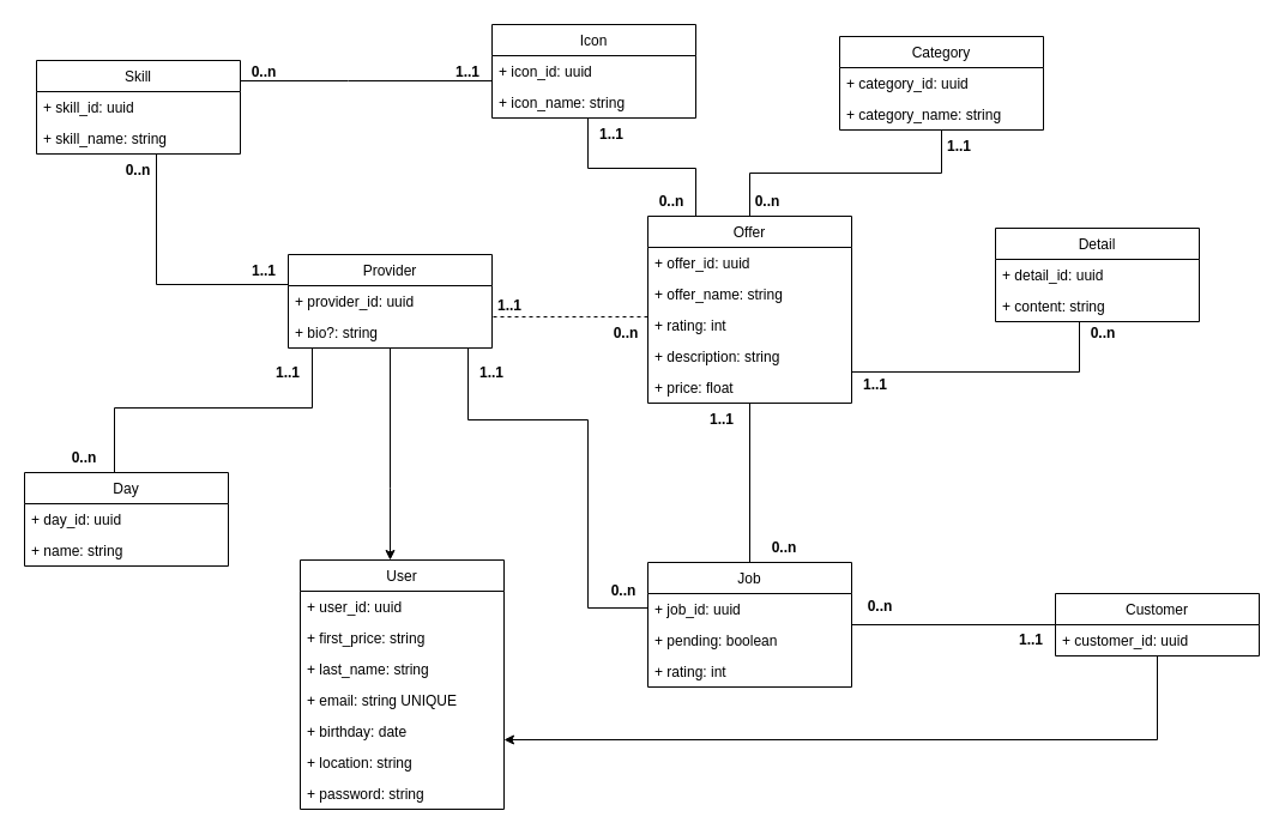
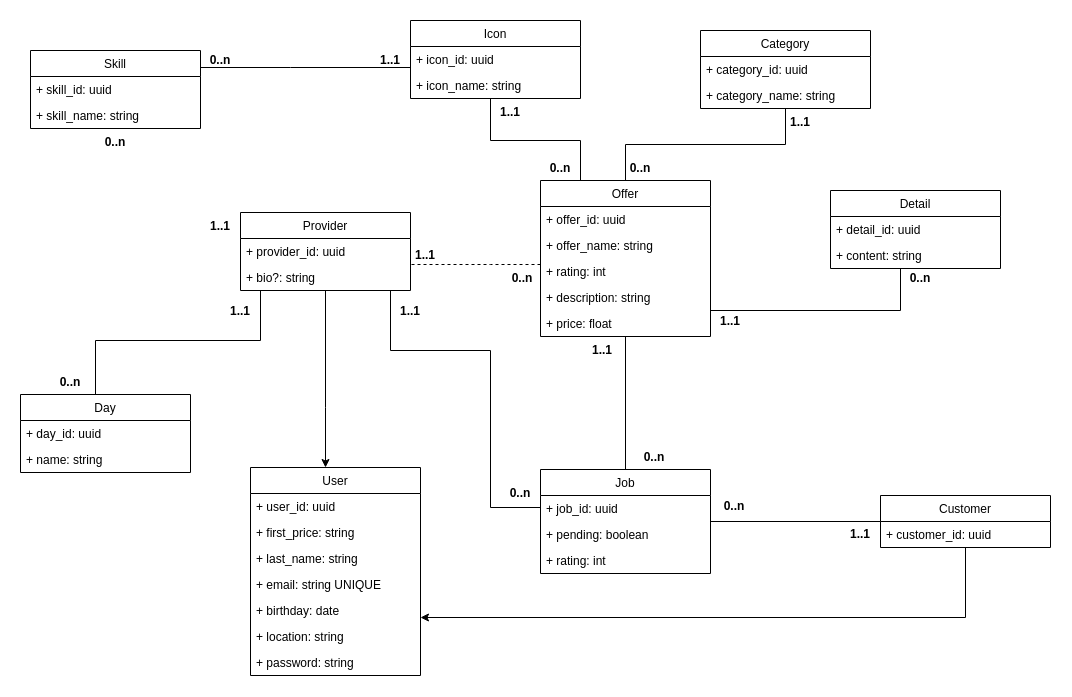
  <mxCell id="0" />
  <mxCell id="1" parent="0" />
  <mxCell id="2" style="edgeStyle=orthogonalEdgeStyle;rounded=0;orthogonalLoop=1;jettySize=auto;html=1;endArrow=none;endFill=0;" parent="1" source="5" target="34" edge="1"><mxGeometry relative="1" as="geometry"><Array as="points"><mxPoint x="260" y="340" /><mxPoint x="95" y="340" /></Array></mxGeometry></mxCell>
- <mxCell id="3" style="edgeStyle=orthogonalEdgeStyle;rounded=0;orthogonalLoop=1;jettySize=auto;html=1;endArrow=none;endFill=0;" parent="1" source="5" target="24" edge="1"><mxGeometry relative="1" as="geometry"><Array as="points"><mxPoint x="130" y="237" /></Array></mxGeometry></mxCell>
  <mxCell id="4" style="edgeStyle=orthogonalEdgeStyle;rounded=0;orthogonalLoop=1;jettySize=auto;html=1;" parent="1" source="5" target="64" edge="1"><mxGeometry relative="1" as="geometry"><Array as="points"><mxPoint x="325" y="407" /><mxPoint x="325" y="407" /></Array></mxGeometry></mxCell>
  <mxCell id="5" value="Provider" style="swimlane;fontStyle=0;childLayout=stackLayout;horizontal=1;startSize=26;fillColor=none;horizontalStack=0;resizeParent=1;resizeParentMax=0;resizeLast=0;collapsible=1;marginBottom=0;" parent="1" vertex="1"><mxGeometry x="240" y="212" width="170" height="78" as="geometry" /></mxCell>
  <mxCell id="6" value="+ provider_id: uuid" style="text;strokeColor=none;fillColor=none;align=left;verticalAlign=top;spacingLeft=4;spacingRight=4;overflow=hidden;rotatable=0;points=[[0,0.5],[1,0.5]];portConstraint=eastwest;" parent="5" vertex="1"><mxGeometry y="26" width="170" height="26" as="geometry" /></mxCell>
  <mxCell id="7" value="+ bio?: string" style="text;strokeColor=none;fillColor=none;align=left;verticalAlign=top;spacingLeft=4;spacingRight=4;overflow=hidden;rotatable=0;points=[[0,0.5],[1,0.5]];portConstraint=eastwest;" parent="5" vertex="1"><mxGeometry y="52" width="170" height="26" as="geometry" /></mxCell>
  <mxCell id="8" style="edgeStyle=orthogonalEdgeStyle;rounded=0;orthogonalLoop=1;jettySize=auto;html=1;" parent="1" source="9" target="64" edge="1"><mxGeometry relative="1" as="geometry"><Array as="points"><mxPoint x="965" y="617" /></Array></mxGeometry></mxCell>
  <mxCell id="9" value="Customer" style="swimlane;fontStyle=0;childLayout=stackLayout;horizontal=1;startSize=26;fillColor=none;horizontalStack=0;resizeParent=1;resizeParentMax=0;resizeLast=0;collapsible=1;marginBottom=0;" parent="1" vertex="1"><mxGeometry x="880" y="495" width="170" height="52" as="geometry" /></mxCell>
  <mxCell id="10" value="+ customer_id: uuid" style="text;strokeColor=none;fillColor=none;align=left;verticalAlign=top;spacingLeft=4;spacingRight=4;overflow=hidden;rotatable=0;points=[[0,0.5],[1,0.5]];portConstraint=eastwest;" parent="9" vertex="1"><mxGeometry y="26" width="170" height="26" as="geometry" /></mxCell>
  <mxCell id="11" style="edgeStyle=orthogonalEdgeStyle;rounded=0;orthogonalLoop=1;jettySize=auto;html=1;endArrow=none;endFill=0;dashed=1;" parent="1" source="14" target="5" edge="1"><mxGeometry relative="1" as="geometry"><Array as="points"><mxPoint x="490" y="264" /><mxPoint x="490" y="264" /></Array></mxGeometry></mxCell>
  <mxCell id="12" style="edgeStyle=orthogonalEdgeStyle;rounded=0;orthogonalLoop=1;jettySize=auto;html=1;endArrow=none;endFill=0;" parent="1" source="14" target="41" edge="1"><mxGeometry relative="1" as="geometry"><Array as="points"><mxPoint x="580" y="140" /><mxPoint x="490" y="140" /></Array></mxGeometry></mxCell>
  <mxCell id="13" style="edgeStyle=orthogonalEdgeStyle;rounded=0;orthogonalLoop=1;jettySize=auto;html=1;endArrow=none;endFill=0;" parent="1" source="14" target="20" edge="1"><mxGeometry relative="1" as="geometry" /></mxCell>
  <mxCell id="14" value="Offer" style="swimlane;fontStyle=0;childLayout=stackLayout;horizontal=1;startSize=26;fillColor=none;horizontalStack=0;resizeParent=1;resizeParentMax=0;resizeLast=0;collapsible=1;marginBottom=0;" parent="1" vertex="1"><mxGeometry x="540" y="180" width="170" height="156" as="geometry" /></mxCell>
  <mxCell id="15" value="+ offer_id: uuid" style="text;strokeColor=none;fillColor=none;align=left;verticalAlign=top;spacingLeft=4;spacingRight=4;overflow=hidden;rotatable=0;points=[[0,0.5],[1,0.5]];portConstraint=eastwest;" parent="14" vertex="1"><mxGeometry y="26" width="170" height="26" as="geometry" /></mxCell>
  <mxCell id="16" value="+ offer_name: string" style="text;strokeColor=none;fillColor=none;align=left;verticalAlign=top;spacingLeft=4;spacingRight=4;overflow=hidden;rotatable=0;points=[[0,0.5],[1,0.5]];portConstraint=eastwest;" parent="14" vertex="1"><mxGeometry y="52" width="170" height="26" as="geometry" /></mxCell>
  <mxCell id="17" value="+ rating: int" style="text;strokeColor=none;fillColor=none;align=left;verticalAlign=top;spacingLeft=4;spacingRight=4;overflow=hidden;rotatable=0;points=[[0,0.5],[1,0.5]];portConstraint=eastwest;" parent="14" vertex="1"><mxGeometry y="78" width="170" height="26" as="geometry" /></mxCell>
  <mxCell id="18" value="+ description: string" style="text;strokeColor=none;fillColor=none;align=left;verticalAlign=top;spacingLeft=4;spacingRight=4;overflow=hidden;rotatable=0;points=[[0,0.5],[1,0.5]];portConstraint=eastwest;" parent="14" vertex="1"><mxGeometry y="104" width="170" height="26" as="geometry" /></mxCell>
  <mxCell id="19" value="+ price: float" style="text;strokeColor=none;fillColor=none;align=left;verticalAlign=top;spacingLeft=4;spacingRight=4;overflow=hidden;rotatable=0;points=[[0,0.5],[1,0.5]];portConstraint=eastwest;" parent="14" vertex="1"><mxGeometry y="130" width="170" height="26" as="geometry" /></mxCell>
  <mxCell id="20" value="Category" style="swimlane;fontStyle=0;childLayout=stackLayout;horizontal=1;startSize=26;fillColor=none;horizontalStack=0;resizeParent=1;resizeParentMax=0;resizeLast=0;collapsible=1;marginBottom=0;" parent="1" vertex="1"><mxGeometry x="700" y="30" width="170" height="78" as="geometry" /></mxCell>
  <mxCell id="21" value="+ category_id: uuid" style="text;strokeColor=none;fillColor=none;align=left;verticalAlign=top;spacingLeft=4;spacingRight=4;overflow=hidden;rotatable=0;points=[[0,0.5],[1,0.5]];portConstraint=eastwest;" parent="20" vertex="1"><mxGeometry y="26" width="170" height="26" as="geometry" /></mxCell>
  <mxCell id="22" value="+ category_name: string" style="text;strokeColor=none;fillColor=none;align=left;verticalAlign=top;spacingLeft=4;spacingRight=4;overflow=hidden;rotatable=0;points=[[0,0.5],[1,0.5]];portConstraint=eastwest;" parent="20" vertex="1"><mxGeometry y="52" width="170" height="26" as="geometry" /></mxCell>
  <mxCell id="23" style="edgeStyle=orthogonalEdgeStyle;rounded=0;orthogonalLoop=1;jettySize=auto;html=1;endArrow=none;endFill=0;" parent="1" source="24" target="41" edge="1"><mxGeometry relative="1" as="geometry"><Array as="points"><mxPoint x="290" y="67" /><mxPoint x="290" y="67" /></Array></mxGeometry></mxCell>
  <mxCell id="24" value="Skill" style="swimlane;fontStyle=0;childLayout=stackLayout;horizontal=1;startSize=26;fillColor=none;horizontalStack=0;resizeParent=1;resizeParentMax=0;resizeLast=0;collapsible=1;marginBottom=0;" parent="1" vertex="1"><mxGeometry x="30" y="50" width="170" height="78" as="geometry" /></mxCell>
  <mxCell id="25" value="+ skill_id: uuid" style="text;strokeColor=none;fillColor=none;align=left;verticalAlign=top;spacingLeft=4;spacingRight=4;overflow=hidden;rotatable=0;points=[[0,0.5],[1,0.5]];portConstraint=eastwest;" parent="24" vertex="1"><mxGeometry y="26" width="170" height="26" as="geometry" /></mxCell>
  <mxCell id="26" value="+ skill_name: string" style="text;strokeColor=none;fillColor=none;align=left;verticalAlign=top;spacingLeft=4;spacingRight=4;overflow=hidden;rotatable=0;points=[[0,0.5],[1,0.5]];portConstraint=eastwest;" parent="24" vertex="1"><mxGeometry y="52" width="170" height="26" as="geometry" /></mxCell>
  <mxCell id="27" style="edgeStyle=orthogonalEdgeStyle;rounded=0;orthogonalLoop=1;jettySize=auto;html=1;endArrow=none;endFill=0;" parent="1" source="30" target="14" edge="1"><mxGeometry relative="1" as="geometry"><Array as="points"><mxPoint x="650" y="480" /><mxPoint x="650" y="480" /></Array></mxGeometry></mxCell>
  <mxCell id="28" style="edgeStyle=orthogonalEdgeStyle;rounded=0;orthogonalLoop=1;jettySize=auto;html=1;endArrow=none;endFill=0;" parent="1" source="30" target="9" edge="1"><mxGeometry relative="1" as="geometry" /></mxCell>
  <mxCell id="29" style="edgeStyle=orthogonalEdgeStyle;rounded=0;orthogonalLoop=1;jettySize=auto;html=1;endArrow=none;endFill=0;" parent="1" source="30" target="5" edge="1"><mxGeometry relative="1" as="geometry"><Array as="points"><mxPoint x="490" y="507" /><mxPoint x="490" y="350" /><mxPoint x="390" y="350" /></Array></mxGeometry></mxCell>
  <mxCell id="30" value="Job" style="swimlane;fontStyle=0;childLayout=stackLayout;horizontal=1;startSize=26;fillColor=none;horizontalStack=0;resizeParent=1;resizeParentMax=0;resizeLast=0;collapsible=1;marginBottom=0;" parent="1" vertex="1"><mxGeometry x="540" y="469" width="170" height="104" as="geometry" /></mxCell>
  <mxCell id="31" value="+ job_id: uuid" style="text;strokeColor=none;fillColor=none;align=left;verticalAlign=top;spacingLeft=4;spacingRight=4;overflow=hidden;rotatable=0;points=[[0,0.5],[1,0.5]];portConstraint=eastwest;" parent="30" vertex="1"><mxGeometry y="26" width="170" height="26" as="geometry" /></mxCell>
  <mxCell id="32" value="+ pending: boolean" style="text;strokeColor=none;fillColor=none;align=left;verticalAlign=top;spacingLeft=4;spacingRight=4;overflow=hidden;rotatable=0;points=[[0,0.5],[1,0.5]];portConstraint=eastwest;" parent="30" vertex="1"><mxGeometry y="52" width="170" height="26" as="geometry" /></mxCell>
  <mxCell id="33" value="+ rating: int" style="text;strokeColor=none;fillColor=none;align=left;verticalAlign=top;spacingLeft=4;spacingRight=4;overflow=hidden;rotatable=0;points=[[0,0.5],[1,0.5]];portConstraint=eastwest;" parent="30" vertex="1"><mxGeometry y="78" width="170" height="26" as="geometry" /></mxCell>
  <mxCell id="34" value="Day" style="swimlane;fontStyle=0;childLayout=stackLayout;horizontal=1;startSize=26;fillColor=none;horizontalStack=0;resizeParent=1;resizeParentMax=0;resizeLast=0;collapsible=1;marginBottom=0;" parent="1" vertex="1"><mxGeometry x="20" y="394" width="170" height="78" as="geometry" /></mxCell>
  <mxCell id="35" value="+ day_id: uuid" style="text;strokeColor=none;fillColor=none;align=left;verticalAlign=top;spacingLeft=4;spacingRight=4;overflow=hidden;rotatable=0;points=[[0,0.5],[1,0.5]];portConstraint=eastwest;" parent="34" vertex="1"><mxGeometry y="26" width="170" height="26" as="geometry" /></mxCell>
  <mxCell id="36" value="+ name: string" style="text;strokeColor=none;fillColor=none;align=left;verticalAlign=top;spacingLeft=4;spacingRight=4;overflow=hidden;rotatable=0;points=[[0,0.5],[1,0.5]];portConstraint=eastwest;" parent="34" vertex="1"><mxGeometry y="52" width="170" height="26" as="geometry" /></mxCell>
  <mxCell id="37" style="edgeStyle=orthogonalEdgeStyle;rounded=0;orthogonalLoop=1;jettySize=auto;html=1;endArrow=none;endFill=0;" parent="1" source="38" target="14" edge="1"><mxGeometry relative="1" as="geometry"><Array as="points"><mxPoint x="900" y="310" /></Array></mxGeometry></mxCell>
  <mxCell id="38" value="Detail" style="swimlane;fontStyle=0;childLayout=stackLayout;horizontal=1;startSize=26;fillColor=none;horizontalStack=0;resizeParent=1;resizeParentMax=0;resizeLast=0;collapsible=1;marginBottom=0;" parent="1" vertex="1"><mxGeometry x="830" y="190" width="170" height="78" as="geometry" /></mxCell>
  <mxCell id="39" value="+ detail_id: uuid" style="text;strokeColor=none;fillColor=none;align=left;verticalAlign=top;spacingLeft=4;spacingRight=4;overflow=hidden;rotatable=0;points=[[0,0.5],[1,0.5]];portConstraint=eastwest;" parent="38" vertex="1"><mxGeometry y="26" width="170" height="26" as="geometry" /></mxCell>
  <mxCell id="40" value="+ content: string" style="text;strokeColor=none;fillColor=none;align=left;verticalAlign=top;spacingLeft=4;spacingRight=4;overflow=hidden;rotatable=0;points=[[0,0.5],[1,0.5]];portConstraint=eastwest;" parent="38" vertex="1"><mxGeometry y="52" width="170" height="26" as="geometry" /></mxCell>
  <mxCell id="41" value="Icon" style="swimlane;fontStyle=0;childLayout=stackLayout;horizontal=1;startSize=26;fillColor=none;horizontalStack=0;resizeParent=1;resizeParentMax=0;resizeLast=0;collapsible=1;marginBottom=0;" parent="1" vertex="1"><mxGeometry x="410" y="20" width="170" height="78" as="geometry" /></mxCell>
  <mxCell id="42" value="+ icon_id: uuid" style="text;strokeColor=none;fillColor=none;align=left;verticalAlign=top;spacingLeft=4;spacingRight=4;overflow=hidden;rotatable=0;points=[[0,0.5],[1,0.5]];portConstraint=eastwest;" parent="41" vertex="1"><mxGeometry y="26" width="170" height="26" as="geometry" /></mxCell>
  <mxCell id="43" value="+ icon_name: string" style="text;strokeColor=none;fillColor=none;align=left;verticalAlign=top;spacingLeft=4;spacingRight=4;overflow=hidden;rotatable=0;points=[[0,0.5],[1,0.5]];portConstraint=eastwest;" parent="41" vertex="1"><mxGeometry y="52" width="170" height="26" as="geometry" /></mxCell>
  <mxCell id="44" value="0..n" style="text;align=center;fontStyle=1;verticalAlign=middle;spacingLeft=3;spacingRight=3;strokeColor=none;rotatable=0;points=[[0,0.5],[1,0.5]];portConstraint=eastwest;" parent="1" vertex="1"><mxGeometry x="75" y="128" width="80" height="26" as="geometry" /></mxCell>
  <mxCell id="45" value="1..1" style="text;align=center;fontStyle=1;verticalAlign=middle;spacingLeft=3;spacingRight=3;strokeColor=none;rotatable=0;points=[[0,0.5],[1,0.5]];portConstraint=eastwest;" parent="1" vertex="1"><mxGeometry x="200" y="212" width="40" height="26" as="geometry" /></mxCell>
  <mxCell id="46" value="0..n" style="text;align=center;fontStyle=1;verticalAlign=middle;spacingLeft=3;spacingRight=3;strokeColor=none;rotatable=0;points=[[0,0.5],[1,0.5]];portConstraint=eastwest;" parent="1" vertex="1"><mxGeometry x="30" y="368" width="80" height="26" as="geometry" /></mxCell>
  <mxCell id="47" value="1..1" style="text;align=center;fontStyle=1;verticalAlign=middle;spacingLeft=3;spacingRight=3;strokeColor=none;rotatable=0;points=[[0,0.5],[1,0.5]];portConstraint=eastwest;" parent="1" vertex="1"><mxGeometry x="200" y="297" width="80" height="26" as="geometry" /></mxCell>
  <mxCell id="48" value="1..1" style="text;align=center;fontStyle=1;verticalAlign=middle;spacingLeft=3;spacingRight=3;strokeColor=none;rotatable=0;points=[[0,0.5],[1,0.5]];portConstraint=eastwest;" parent="1" vertex="1"><mxGeometry x="350" y="46" width="80" height="26" as="geometry" /></mxCell>
  <mxCell id="49" value="0..n" style="text;align=center;fontStyle=1;verticalAlign=middle;spacingLeft=3;spacingRight=3;strokeColor=none;rotatable=0;points=[[0,0.5],[1,0.5]];portConstraint=eastwest;" parent="1" vertex="1"><mxGeometry x="180" y="46" width="80" height="26" as="geometry" /></mxCell>
  <mxCell id="50" value="1..1" style="text;align=center;fontStyle=1;verticalAlign=middle;spacingLeft=3;spacingRight=3;strokeColor=none;rotatable=0;points=[[0,0.5],[1,0.5]];portConstraint=eastwest;" parent="1" vertex="1"><mxGeometry x="470" y="98" width="80" height="26" as="geometry" /></mxCell>
  <mxCell id="51" value="0..n" style="text;align=center;fontStyle=1;verticalAlign=middle;spacingLeft=3;spacingRight=3;strokeColor=none;rotatable=0;points=[[0,0.5],[1,0.5]];portConstraint=eastwest;" parent="1" vertex="1"><mxGeometry x="520" y="154" width="80" height="26" as="geometry" /></mxCell>
  <mxCell id="52" value="1..1" style="text;align=center;fontStyle=1;verticalAlign=middle;spacingLeft=3;spacingRight=3;strokeColor=none;rotatable=0;points=[[0,0.5],[1,0.5]];portConstraint=eastwest;" parent="1" vertex="1"><mxGeometry x="760" y="108" width="80" height="26" as="geometry" /></mxCell>
  <mxCell id="53" value="0..n" style="text;align=center;fontStyle=1;verticalAlign=middle;spacingLeft=3;spacingRight=3;strokeColor=none;rotatable=0;points=[[0,0.5],[1,0.5]];portConstraint=eastwest;" parent="1" vertex="1"><mxGeometry x="600" y="154" width="80" height="26" as="geometry" /></mxCell>
  <mxCell id="54" value="0..n" style="text;align=center;fontStyle=1;verticalAlign=middle;spacingLeft=3;spacingRight=3;strokeColor=none;rotatable=0;points=[[0,0.5],[1,0.5]];portConstraint=eastwest;" parent="1" vertex="1"><mxGeometry x="880" y="264" width="80" height="26" as="geometry" /></mxCell>
  <mxCell id="55" value="1..1" style="text;align=center;fontStyle=1;verticalAlign=middle;spacingLeft=3;spacingRight=3;strokeColor=none;rotatable=0;points=[[0,0.5],[1,0.5]];portConstraint=eastwest;" parent="1" vertex="1"><mxGeometry x="690" y="307" width="80" height="26" as="geometry" /></mxCell>
  <mxCell id="56" value="1..1" style="text;align=center;fontStyle=1;verticalAlign=middle;spacingLeft=3;spacingRight=3;strokeColor=none;rotatable=0;points=[[0,0.5],[1,0.5]];portConstraint=eastwest;" parent="1" vertex="1"><mxGeometry x="820" y="520" width="80" height="26" as="geometry" /></mxCell>
  <mxCell id="57" value="0..n" style="text;align=center;fontStyle=1;verticalAlign=middle;spacingLeft=3;spacingRight=3;strokeColor=none;rotatable=0;points=[[0,0.5],[1,0.5]];portConstraint=eastwest;" parent="1" vertex="1"><mxGeometry x="694" y="492" width="80" height="26" as="geometry" /></mxCell>
  <mxCell id="58" value="0..n" style="text;align=center;fontStyle=1;verticalAlign=middle;spacingLeft=3;spacingRight=3;strokeColor=none;rotatable=0;points=[[0,0.5],[1,0.5]];portConstraint=eastwest;" parent="1" vertex="1"><mxGeometry x="480" y="479" width="80" height="26" as="geometry" /></mxCell>
  <mxCell id="59" value="1..1" style="text;align=center;fontStyle=1;verticalAlign=middle;spacingLeft=3;spacingRight=3;strokeColor=none;rotatable=0;points=[[0,0.5],[1,0.5]];portConstraint=eastwest;" parent="1" vertex="1"><mxGeometry x="370" y="297" width="80" height="26" as="geometry" /></mxCell>
  <mxCell id="60" value="0..n" style="text;align=center;fontStyle=1;verticalAlign=middle;spacingLeft=3;spacingRight=3;strokeColor=none;rotatable=0;points=[[0,0.5],[1,0.5]];portConstraint=eastwest;" parent="1" vertex="1"><mxGeometry x="482" y="264" width="80" height="26" as="geometry" /></mxCell>
  <mxCell id="61" value="1..1" style="text;align=center;fontStyle=1;verticalAlign=middle;spacingLeft=3;spacingRight=3;strokeColor=none;rotatable=0;points=[[0,0.5],[1,0.5]];portConstraint=eastwest;" parent="1" vertex="1"><mxGeometry x="385" y="241" width="80" height="26" as="geometry" /></mxCell>
  <mxCell id="62" value="1..1" style="text;align=center;fontStyle=1;verticalAlign=middle;spacingLeft=3;spacingRight=3;strokeColor=none;rotatable=0;points=[[0,0.5],[1,0.5]];portConstraint=eastwest;" parent="1" vertex="1"><mxGeometry x="562" y="336" width="80" height="26" as="geometry" /></mxCell>
  <mxCell id="63" value="0..n" style="text;align=center;fontStyle=1;verticalAlign=middle;spacingLeft=3;spacingRight=3;strokeColor=none;rotatable=0;points=[[0,0.5],[1,0.5]];portConstraint=eastwest;" parent="1" vertex="1"><mxGeometry x="614" y="443" width="80" height="26" as="geometry" /></mxCell>
  <mxCell id="64" value="User" style="swimlane;fontStyle=0;childLayout=stackLayout;horizontal=1;startSize=26;fillColor=none;horizontalStack=0;resizeParent=1;resizeParentMax=0;resizeLast=0;collapsible=1;marginBottom=0;" parent="1" vertex="1"><mxGeometry x="250" y="467" width="170" height="208" as="geometry" /></mxCell>
  <mxCell id="65" value="+ user_id: uuid" style="text;strokeColor=none;fillColor=none;align=left;verticalAlign=top;spacingLeft=4;spacingRight=4;overflow=hidden;rotatable=0;points=[[0,0.5],[1,0.5]];portConstraint=eastwest;" parent="64" vertex="1"><mxGeometry y="26" width="170" height="26" as="geometry" /></mxCell>
  <mxCell id="66" value="+ first_price: string" style="text;strokeColor=none;fillColor=none;align=left;verticalAlign=top;spacingLeft=4;spacingRight=4;overflow=hidden;rotatable=0;points=[[0,0.5],[1,0.5]];portConstraint=eastwest;" parent="64" vertex="1"><mxGeometry y="52" width="170" height="26" as="geometry" /></mxCell>
  <mxCell id="67" value="+ last_name: string" style="text;strokeColor=none;fillColor=none;align=left;verticalAlign=top;spacingLeft=4;spacingRight=4;overflow=hidden;rotatable=0;points=[[0,0.5],[1,0.5]];portConstraint=eastwest;" parent="64" vertex="1"><mxGeometry y="78" width="170" height="26" as="geometry" /></mxCell>
  <mxCell id="68" value="+ email: string UNIQUE" style="text;strokeColor=none;fillColor=none;align=left;verticalAlign=top;spacingLeft=4;spacingRight=4;overflow=hidden;rotatable=0;points=[[0,0.5],[1,0.5]];portConstraint=eastwest;" parent="64" vertex="1"><mxGeometry y="104" width="170" height="26" as="geometry" /></mxCell>
  <mxCell id="69" value="+ birthday: date" style="text;strokeColor=none;fillColor=none;align=left;verticalAlign=top;spacingLeft=4;spacingRight=4;overflow=hidden;rotatable=0;points=[[0,0.5],[1,0.5]];portConstraint=eastwest;" parent="64" vertex="1"><mxGeometry y="130" width="170" height="26" as="geometry" /></mxCell>
  <mxCell id="70" value="+ location: string" style="text;strokeColor=none;fillColor=none;align=left;verticalAlign=top;spacingLeft=4;spacingRight=4;overflow=hidden;rotatable=0;points=[[0,0.5],[1,0.5]];portConstraint=eastwest;" parent="64" vertex="1"><mxGeometry y="156" width="170" height="26" as="geometry" /></mxCell>
  <mxCell id="71" value="+ password: string" style="text;strokeColor=none;fillColor=none;align=left;verticalAlign=top;spacingLeft=4;spacingRight=4;overflow=hidden;rotatable=0;points=[[0,0.5],[1,0.5]];portConstraint=eastwest;" parent="64" vertex="1"><mxGeometry y="182" width="170" height="26" as="geometry" /></mxCell>
